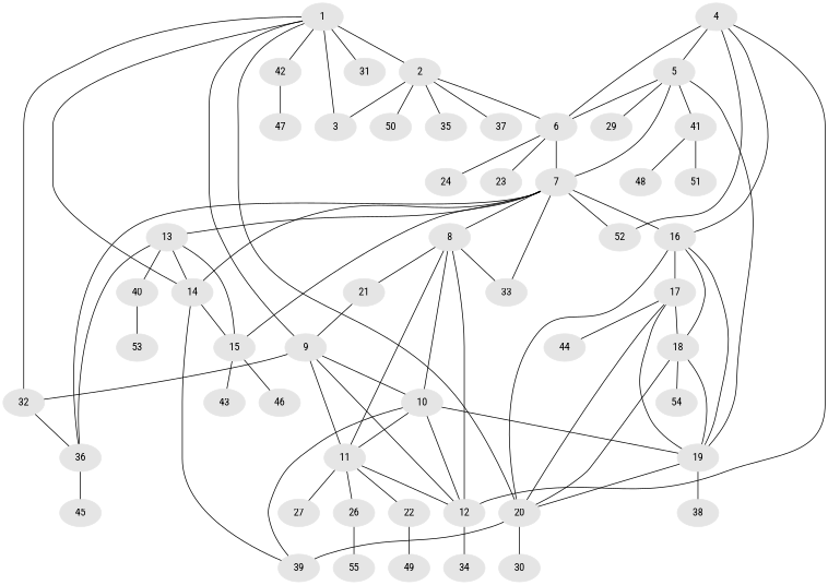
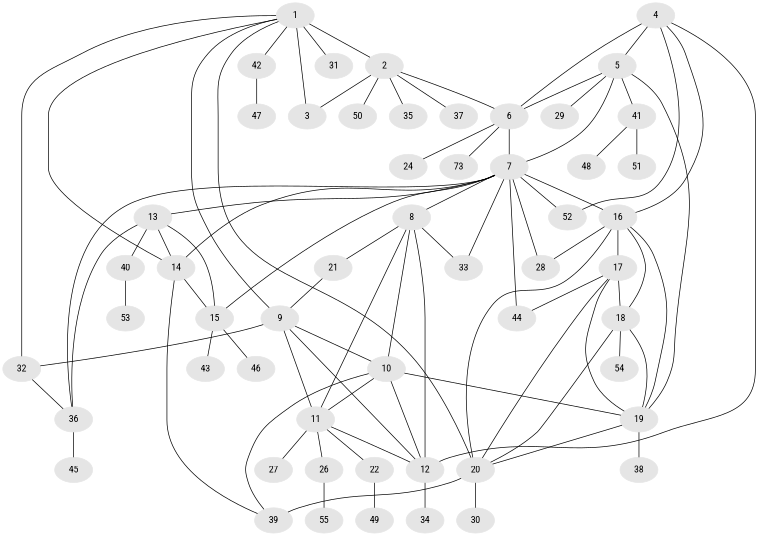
  graph {
    fontname="Roboto Condensed"
    node [color=gray90 fontname="Roboto Condensed" style=filled]
    edge [fontname="Roboto Condensed" weight=1.0]
    1
    2
    3
    9
    14
    20
    31
    32
    42
    6
    35
    37
    50
    12
    10
    11
    15
    39
    30
    36
    47
    7
-   23
+   23 [label=73]
    24
    4
    5
    52
    16
    19
    29
    41
    8
    13
+   28
    33
    44
    34
    38
    48
    51
    21
    40
    43
    46
    17
    18
    45
    22
    26
    27
    49
    55
    53
    54
    1 -- 2 [weight=3.0]
    1 -- 3 [weight=3.0]
    1 -- 9
    1 -- 14
    1 -- 20
    1 -- 31
    1 -- 32
    1 -- 42
    2 -- 3
    2 -- 6
    2 -- 35
    2 -- 37
    2 -- 50
    9 -- 32 [weight=3.0]
    9 -- 12
    9 -- 10
    9 -- 11
    14 -- 15 [weight=2.0]
    14 -- 39
    20 -- 39 [weight=4.0]
    20 -- 30
    32 -- 36
    42 -- 47
    6 -- 7
    6 -- 23 [weight=3.0]
    6 -- 24
    12 -- 34
    10 -- 12
    10 -- 11
    10 -- 39
    10 -- 19
    11 -- 12
    11 -- 22
    11 -- 26
    11 -- 27
    15 -- 43
    15 -- 46 [weight=2.0]
    36 -- 45
    7 -- 14 [weight=2.0]
    7 -- 15
    7 -- 36
    7 -- 52 [weight=3.0]
    7 -- 16
    7 -- 8
    7 -- 13 [weight=2.0]
+   7 -- 28
    7 -- 33
+   7 -- 44 [weight=2.0]
    4 -- 6 [weight=2.0]
    4 -- 12
    4 -- 5 [weight=2.0]
    4 -- 52
    4 -- 16 [weight=2.0]
    5 -- 6
    5 -- 7
    5 -- 19
    5 -- 29 [weight=2.0]
    5 -- 41
    16 -- 20
    16 -- 19
+   16 -- 28 [weight=2.0]
    16 -- 17
    16 -- 18
    19 -- 20
    19 -- 38 [weight=3.0]
    41 -- 48
    41 -- 51
    8 -- 12
    8 -- 10
    8 -- 11
    8 -- 33
    8 -- 21
    13 -- 14 [weight=2.0]
    13 -- 15
    13 -- 36 [weight=2.0]
    13 -- 40
    21 -- 9
    40 -- 53
    17 -- 20
    17 -- 19
    17 -- 44 [weight=3.0]
    17 -- 18
    18 -- 20
    18 -- 19
    18 -- 54
    22 -- 49
    26 -- 55
  }
